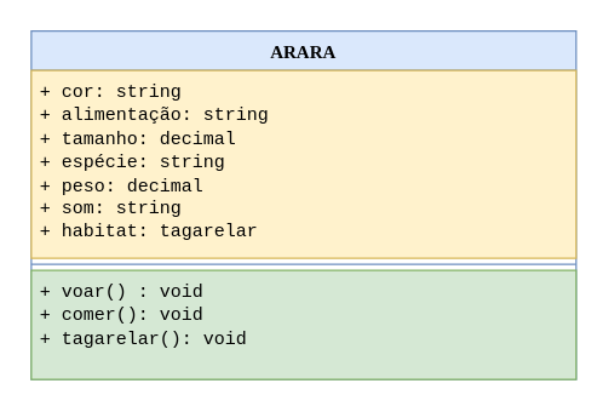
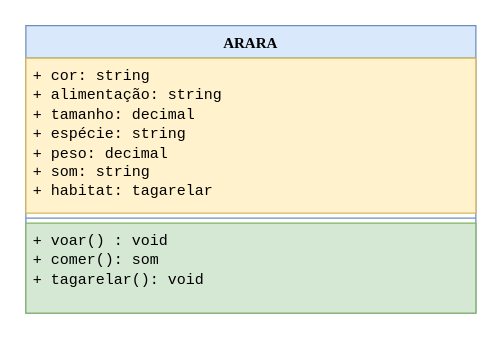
  <mxCell id="0" />
  <mxCell id="1" parent="0" />
  <mxCell id="2" value="&lt;font face=&quot;Lucida Console&quot;&gt;ARARA&lt;/font&gt;" style="swimlane;fontStyle=1;align=center;verticalAlign=top;childLayout=stackLayout;horizontal=1;startSize=26;horizontalStack=0;resizeParent=1;resizeParentMax=0;resizeLast=0;collapsible=1;marginBottom=0;whiteSpace=wrap;html=1;fillColor=#dae8fc;strokeColor=#6c8ebf;" vertex="1" parent="1"><mxGeometry x="20" y="20" width="360" height="230" as="geometry"><mxRectangle x="210" y="180" width="90" height="30" as="alternateBounds" /></mxGeometry></mxCell>
  <mxCell id="3" value="&lt;font face=&quot;Courier New&quot;&gt;+ cor: string&lt;br&gt;+ alimentação: string&lt;br&gt;+ tamanho: decimal&lt;br&gt;+ espécie: string&lt;br&gt;+ peso: decimal&lt;br&gt;+ som: string&lt;br&gt;+ habitat: tagarelar&lt;/font&gt;" style="text;strokeColor=#d6b656;fillColor=#fff2cc;align=left;verticalAlign=top;spacingLeft=4;spacingRight=4;overflow=hidden;rotatable=0;points=[[0,0.5],[1,0.5]];portConstraint=eastwest;whiteSpace=wrap;html=1;" vertex="1" parent="2"><mxGeometry y="26" width="360" height="124" as="geometry" /></mxCell>
  <mxCell id="4" value="" style="line;strokeWidth=1;fillColor=none;align=left;verticalAlign=middle;spacingTop=-1;spacingLeft=3;spacingRight=3;rotatable=0;labelPosition=right;points=[];portConstraint=eastwest;strokeColor=inherit;" vertex="1" parent="2"><mxGeometry y="150" width="360" height="8" as="geometry" /></mxCell>
- <mxCell id="5" value="&lt;font face=&quot;Courier New&quot;&gt;+ voar() : void&lt;br&gt;+ comer(): void&lt;br&gt;+ tagarelar(): void&lt;/font&gt;" style="text;strokeColor=#82b366;fillColor=#d5e8d4;align=left;verticalAlign=top;spacingLeft=4;spacingRight=4;overflow=hidden;rotatable=0;points=[[0,0.5],[1,0.5]];portConstraint=eastwest;whiteSpace=wrap;html=1;" vertex="1" parent="2"><mxGeometry y="158" width="360" height="72" as="geometry" /></mxCell>
+ <mxCell id="5" value="&lt;font face=&quot;Courier New&quot;&gt;+ voar() : void&lt;br&gt;+ comer(): som&lt;br&gt;+ tagarelar(): void&lt;/font&gt;" style="text;strokeColor=#82b366;fillColor=#d5e8d4;align=left;verticalAlign=top;spacingLeft=4;spacingRight=4;overflow=hidden;rotatable=0;points=[[0,0.5],[1,0.5]];portConstraint=eastwest;whiteSpace=wrap;html=1;" vertex="1" parent="2"><mxGeometry y="158" width="360" height="72" as="geometry" /></mxCell>
